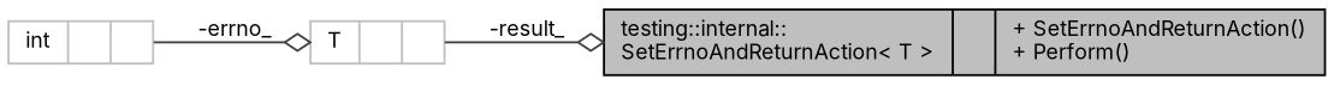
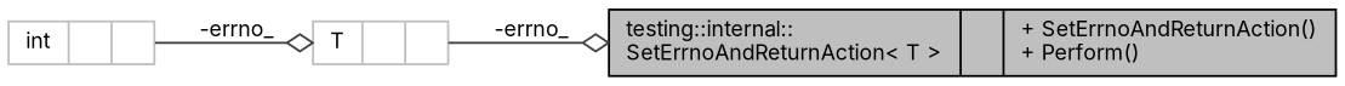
  digraph {
    fontname=Inter
    rankdir=LR
    node [color=grey75 fontname=Inter fontsize=10 shape=record]
    edge [arrowhead=odiamond color=grey25 fontname=Inter fontsize=10 labelfontname=Helvetica labelfontsize=10 style=solid]
    n1 [color=black fillcolor=grey75 fontcolor=black height=0.2 label="{testing::internal::\lSetErrnoAndReturnAction\< T \>\n||+ SetErrnoAndReturnAction()\l+ Perform()\l}" style=filled width=0.4]
    n2 [height=0.2 label="{int\n||}" width=0.4]
    n3 [height=0.2 label="{T\n||}" width=0.4]
    n2 -> n3 [label=" -errno_"]
-   n3 -> n1 [label=" -result_"]
+   n3 -> n1 [label=" -errno_"]
  }
